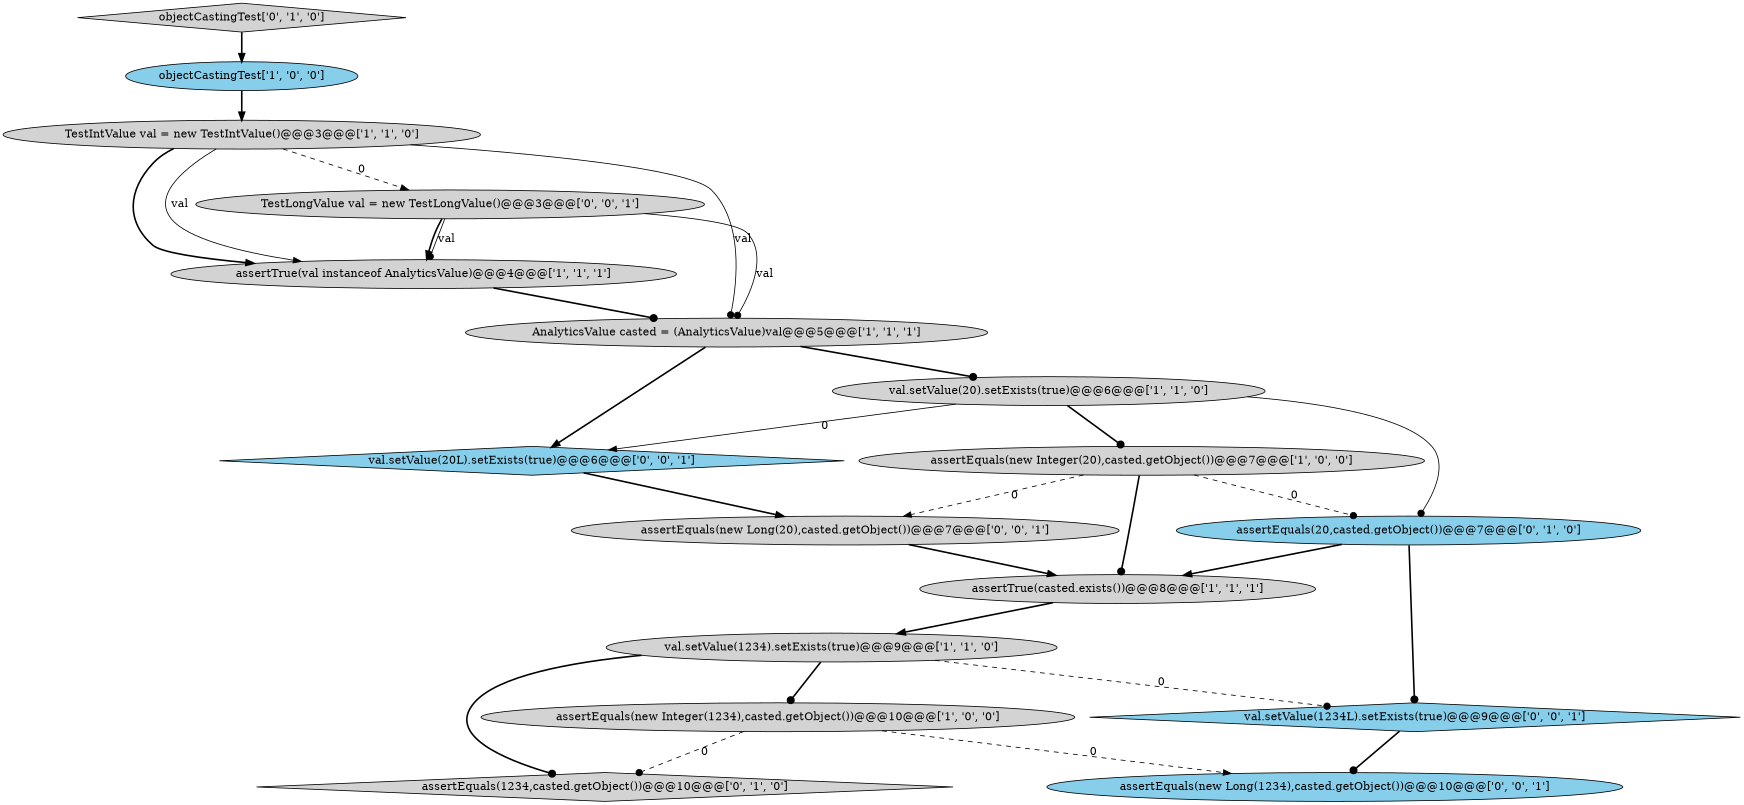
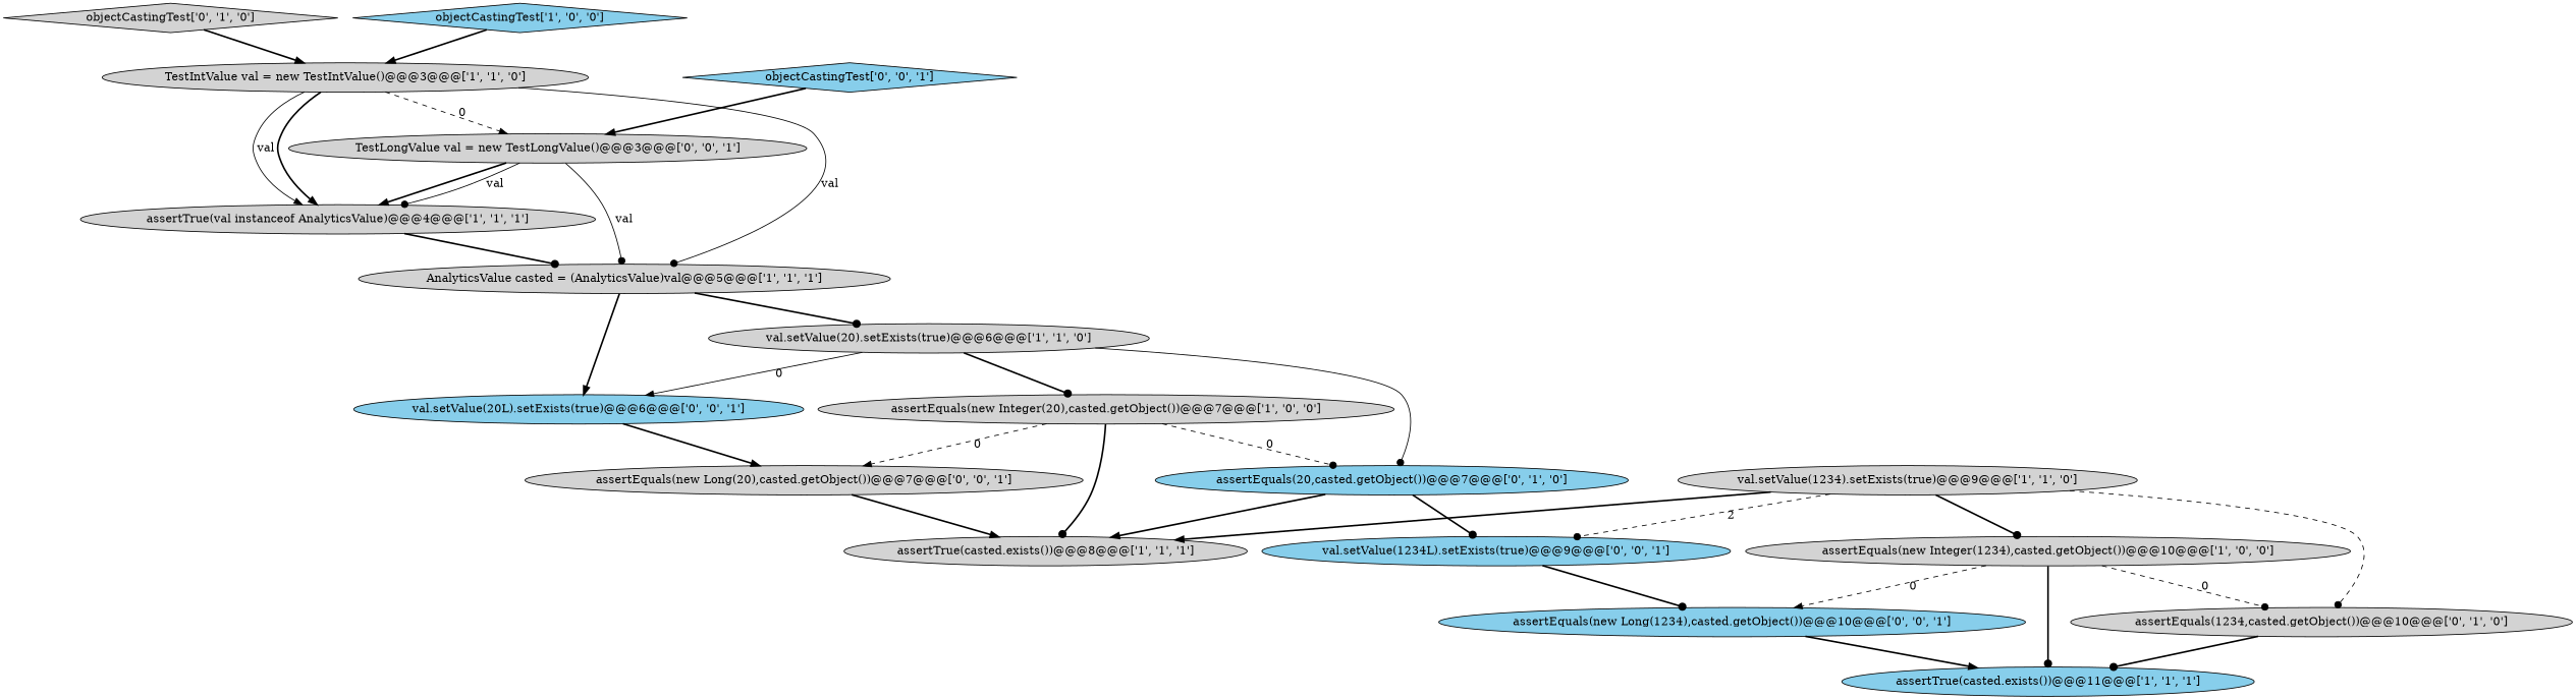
  digraph {
    node [fillcolor=lightgrey shape=ellipse style=filled]
    edge [arrowhead=dot style=bold]
-   n1 [fillcolor=skyblue label="val.setValue(20L).setExists(true)@@@6@@@['0', '0', '1']" shape=diamond]
+   n1 [fillcolor=skyblue label="val.setValue(20L).setExists(true)@@@6@@@['0', '0', '1']"]
    n2 [label="assertEquals(new Long(20),casted.getObject())@@@7@@@['0', '0', '1']"]
    n3 [label="assertTrue(casted.exists())@@@8@@@['1', '1', '1']"]
    n4 [label="val.setValue(1234).setExists(true)@@@9@@@['1', '1', '0']"]
    n5 [label="assertEquals(new Integer(1234),casted.getObject())@@@10@@@['1', '0', '0']"]
-   n6 [label="assertEquals(1234,casted.getObject())@@@10@@@['0', '1', '0']" shape=diamond]
-   n7 [fillcolor=skyblue label="val.setValue(1234L).setExists(true)@@@9@@@['0', '0', '1']" shape=diamond]
+   n6 [label="assertEquals(1234,casted.getObject())@@@10@@@['0', '1', '0']"]
+   n7 [fillcolor=skyblue label="val.setValue(1234L).setExists(true)@@@9@@@['0', '0', '1']"]
+   n8 [fillcolor=skyblue label="assertTrue(casted.exists())@@@11@@@['1', '1', '1']"]
    n9 [fillcolor=skyblue label="assertEquals(new Long(1234),casted.getObject())@@@10@@@['0', '0', '1']"]
    n10 [label="assertEquals(new Integer(20),casted.getObject())@@@7@@@['1', '0', '0']"]
    n11 [fillcolor=skyblue label="assertEquals(20,casted.getObject())@@@7@@@['0', '1', '0']"]
    n12 [label="assertTrue(val instanceof AnalyticsValue)@@@4@@@['1', '1', '1']"]
    n13 [label="AnalyticsValue casted = (AnalyticsValue)val@@@5@@@['1', '1', '1']"]
    n14 [label="val.setValue(20).setExists(true)@@@6@@@['1', '1', '0']"]
    n15 [label="TestIntValue val = new TestIntValue()@@@3@@@['1', '1', '0']"]
    n16 [label="TestLongValue val = new TestLongValue()@@@3@@@['0', '0', '1']"]
    n17 [label="objectCastingTest['0', '1', '0']" shape=diamond]
-   n19 [fillcolor=skyblue label="objectCastingTest['1', '0', '0']"]
+   n18 [fillcolor=skyblue label="objectCastingTest['0', '0', '1']" shape=diamond]
+   n19 [fillcolor=skyblue label="objectCastingTest['1', '0', '0']" shape=diamond]
    n1 -> n2 [arrowhead=normal]
    n2 -> n3 [arrowhead=normal]
-   n3 -> n4 [arrowhead=normal]
+   n4 -> n3 [arrowhead=normal]
    n4 -> n5
-   n4 -> n6
-   n4 -> n7 [label=0 style=dashed]
+   n4 -> n6 [style=dashed]
+   n4 -> n7 [label=2 style=dashed]
    n5 -> n6 [label=0 style=dashed]
+   n5 -> n8
    n5 -> n9 [arrowhead=normal label=0 style=dashed]
+   n6 -> n8
    n7 -> n9
+   n9 -> n8 [arrowhead=normal]
    n10 -> n2 [arrowhead=normal label=0 style=dashed]
    n10 -> n3
    n10 -> n11 [label=0 style=dashed]
    n11 -> n3 [arrowhead=normal]
    n11 -> n7
    n12 -> n13
    n13 -> n1 [arrowhead=normal]
    n13 -> n14
    n14 -> n1 [arrowhead=normal label=0 style=solid]
    n14 -> n10
    n14 -> n11 [style=solid]
    n15 -> n12 [arrowhead=normal]
    n15 -> n12 [arrowhead=normal label=val style=solid]
    n15 -> n13 [label=val style=solid]
    n15 -> n16 [arrowhead=normal label=0 style=dashed]
    n16 -> n12 [arrowhead=normal]
    n16 -> n12 [label=val style=solid]
    n16 -> n13 [label=val style=solid]
-   n17 -> n19 [arrowhead=normal]
+   n17 -> n15 [arrowhead=normal]
+   n18 -> n16 [arrowhead=normal]
    n19 -> n15 [arrowhead=normal]
  }
